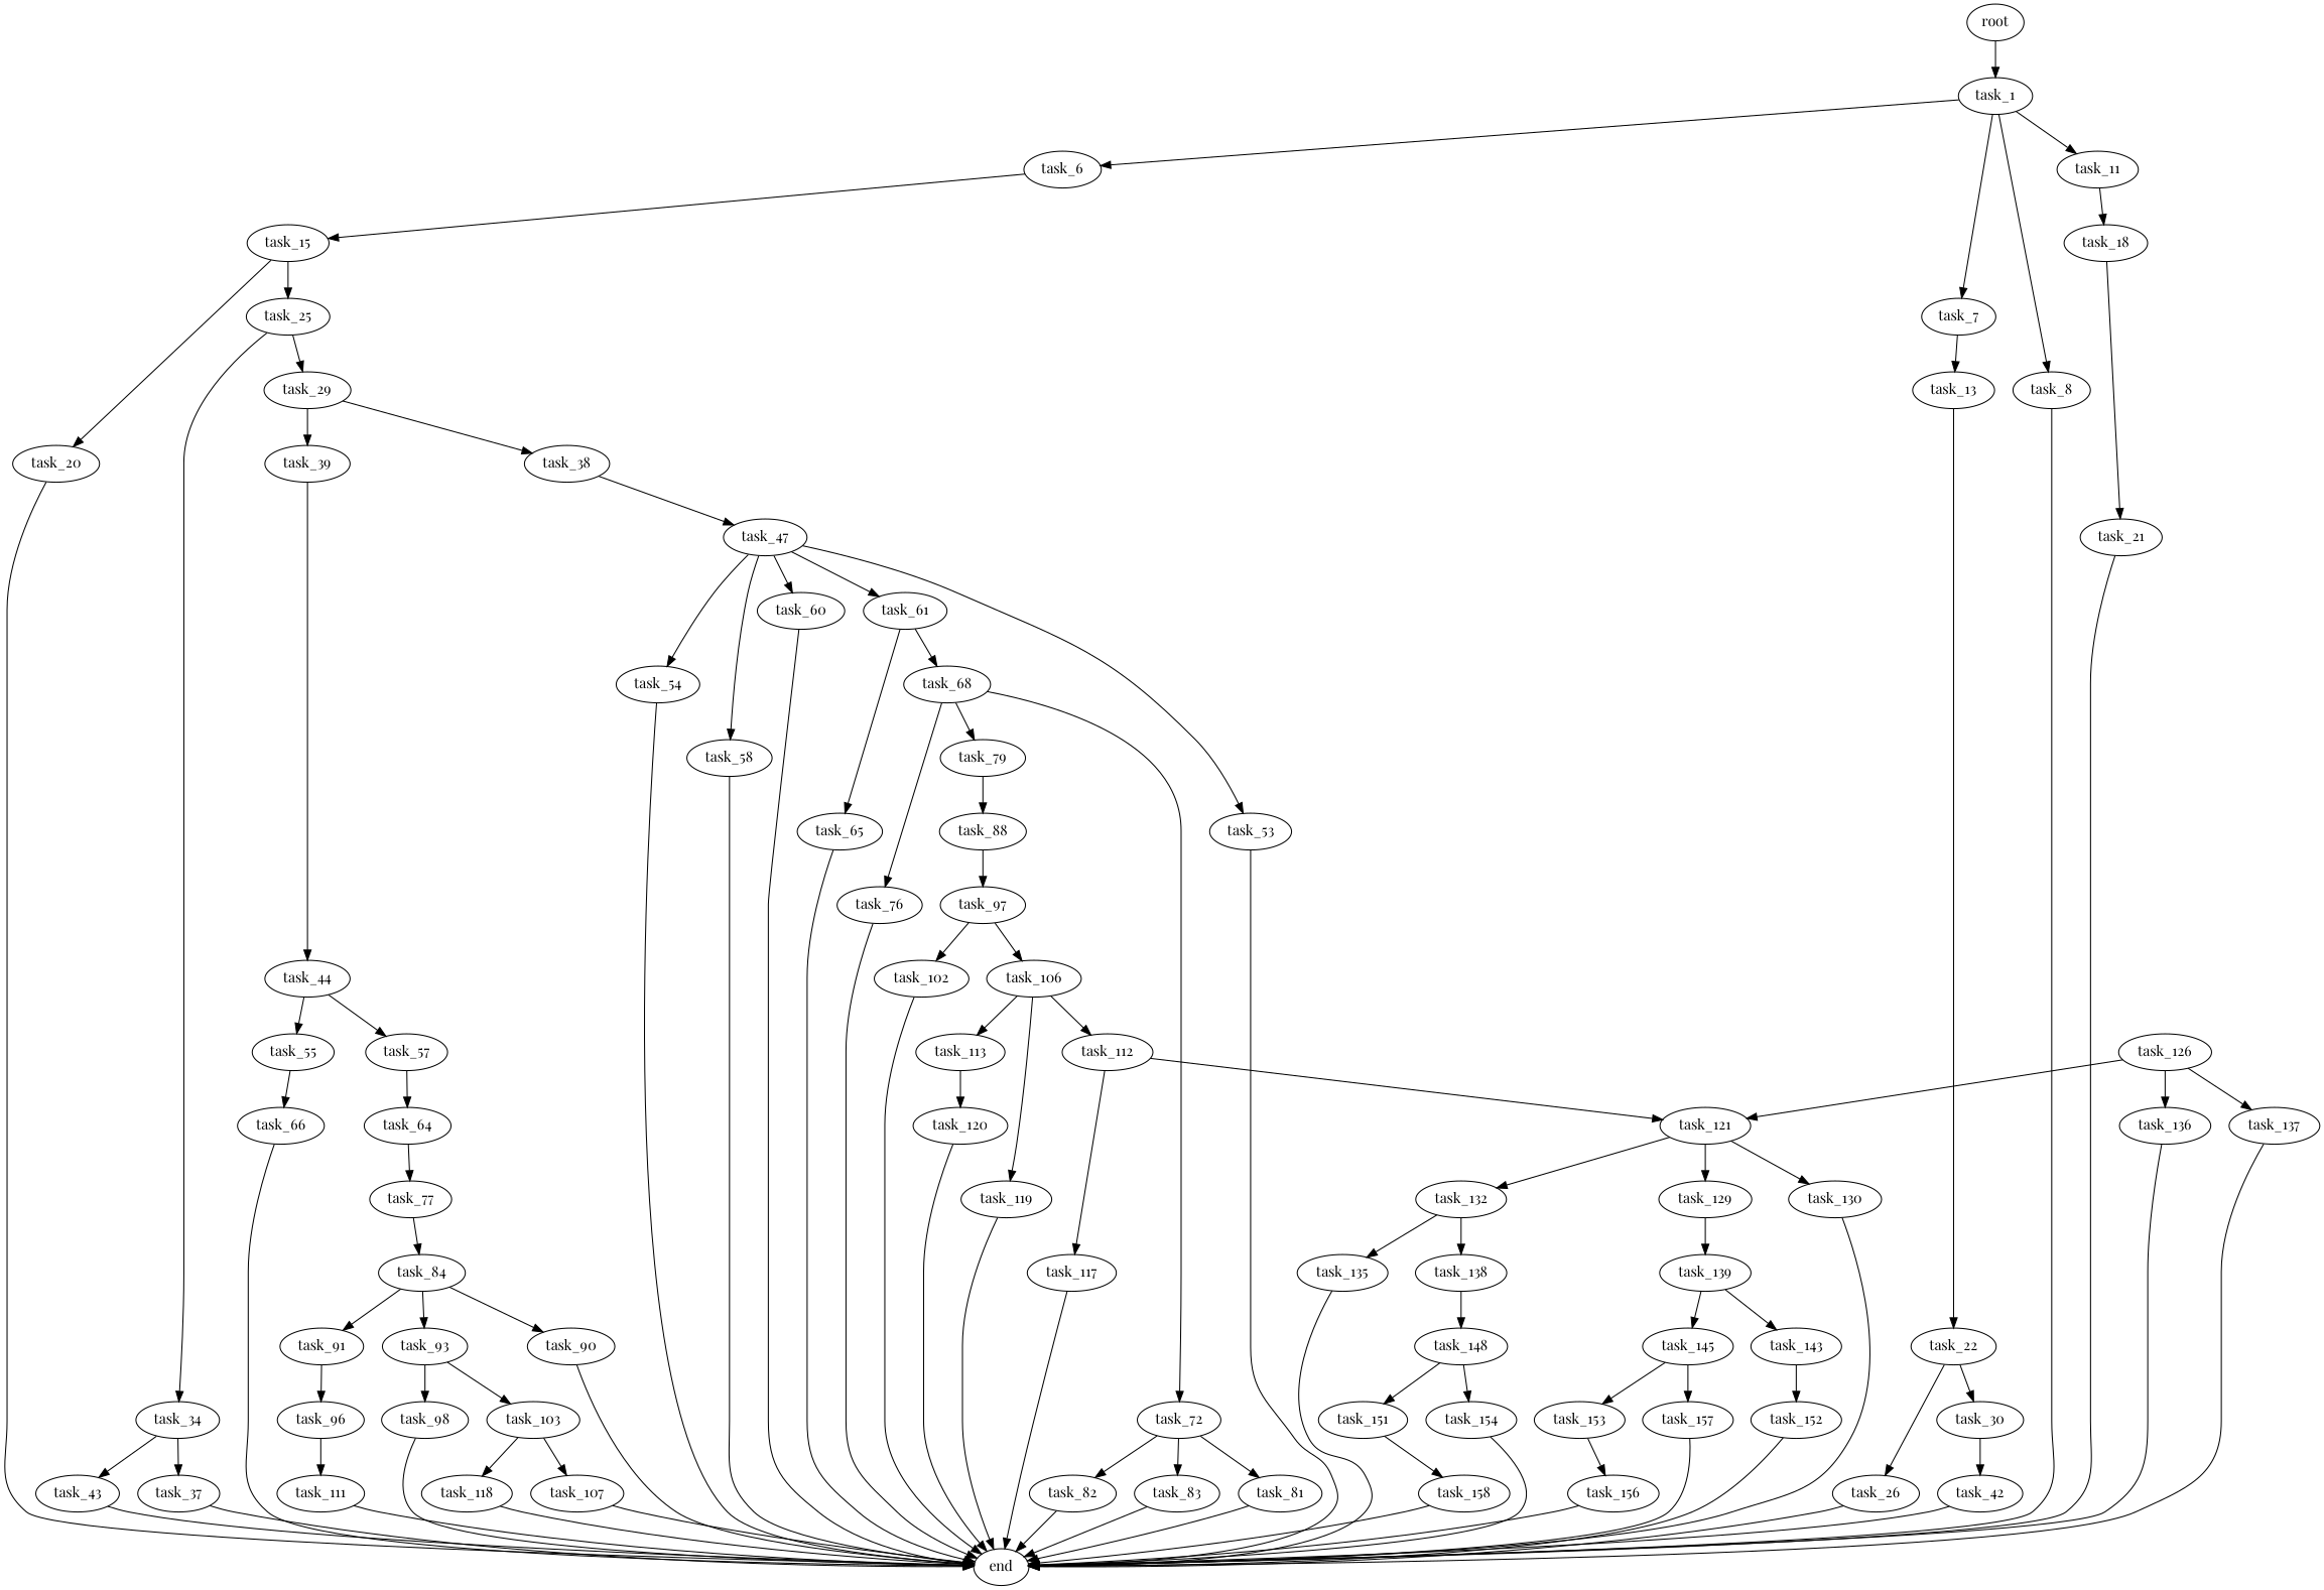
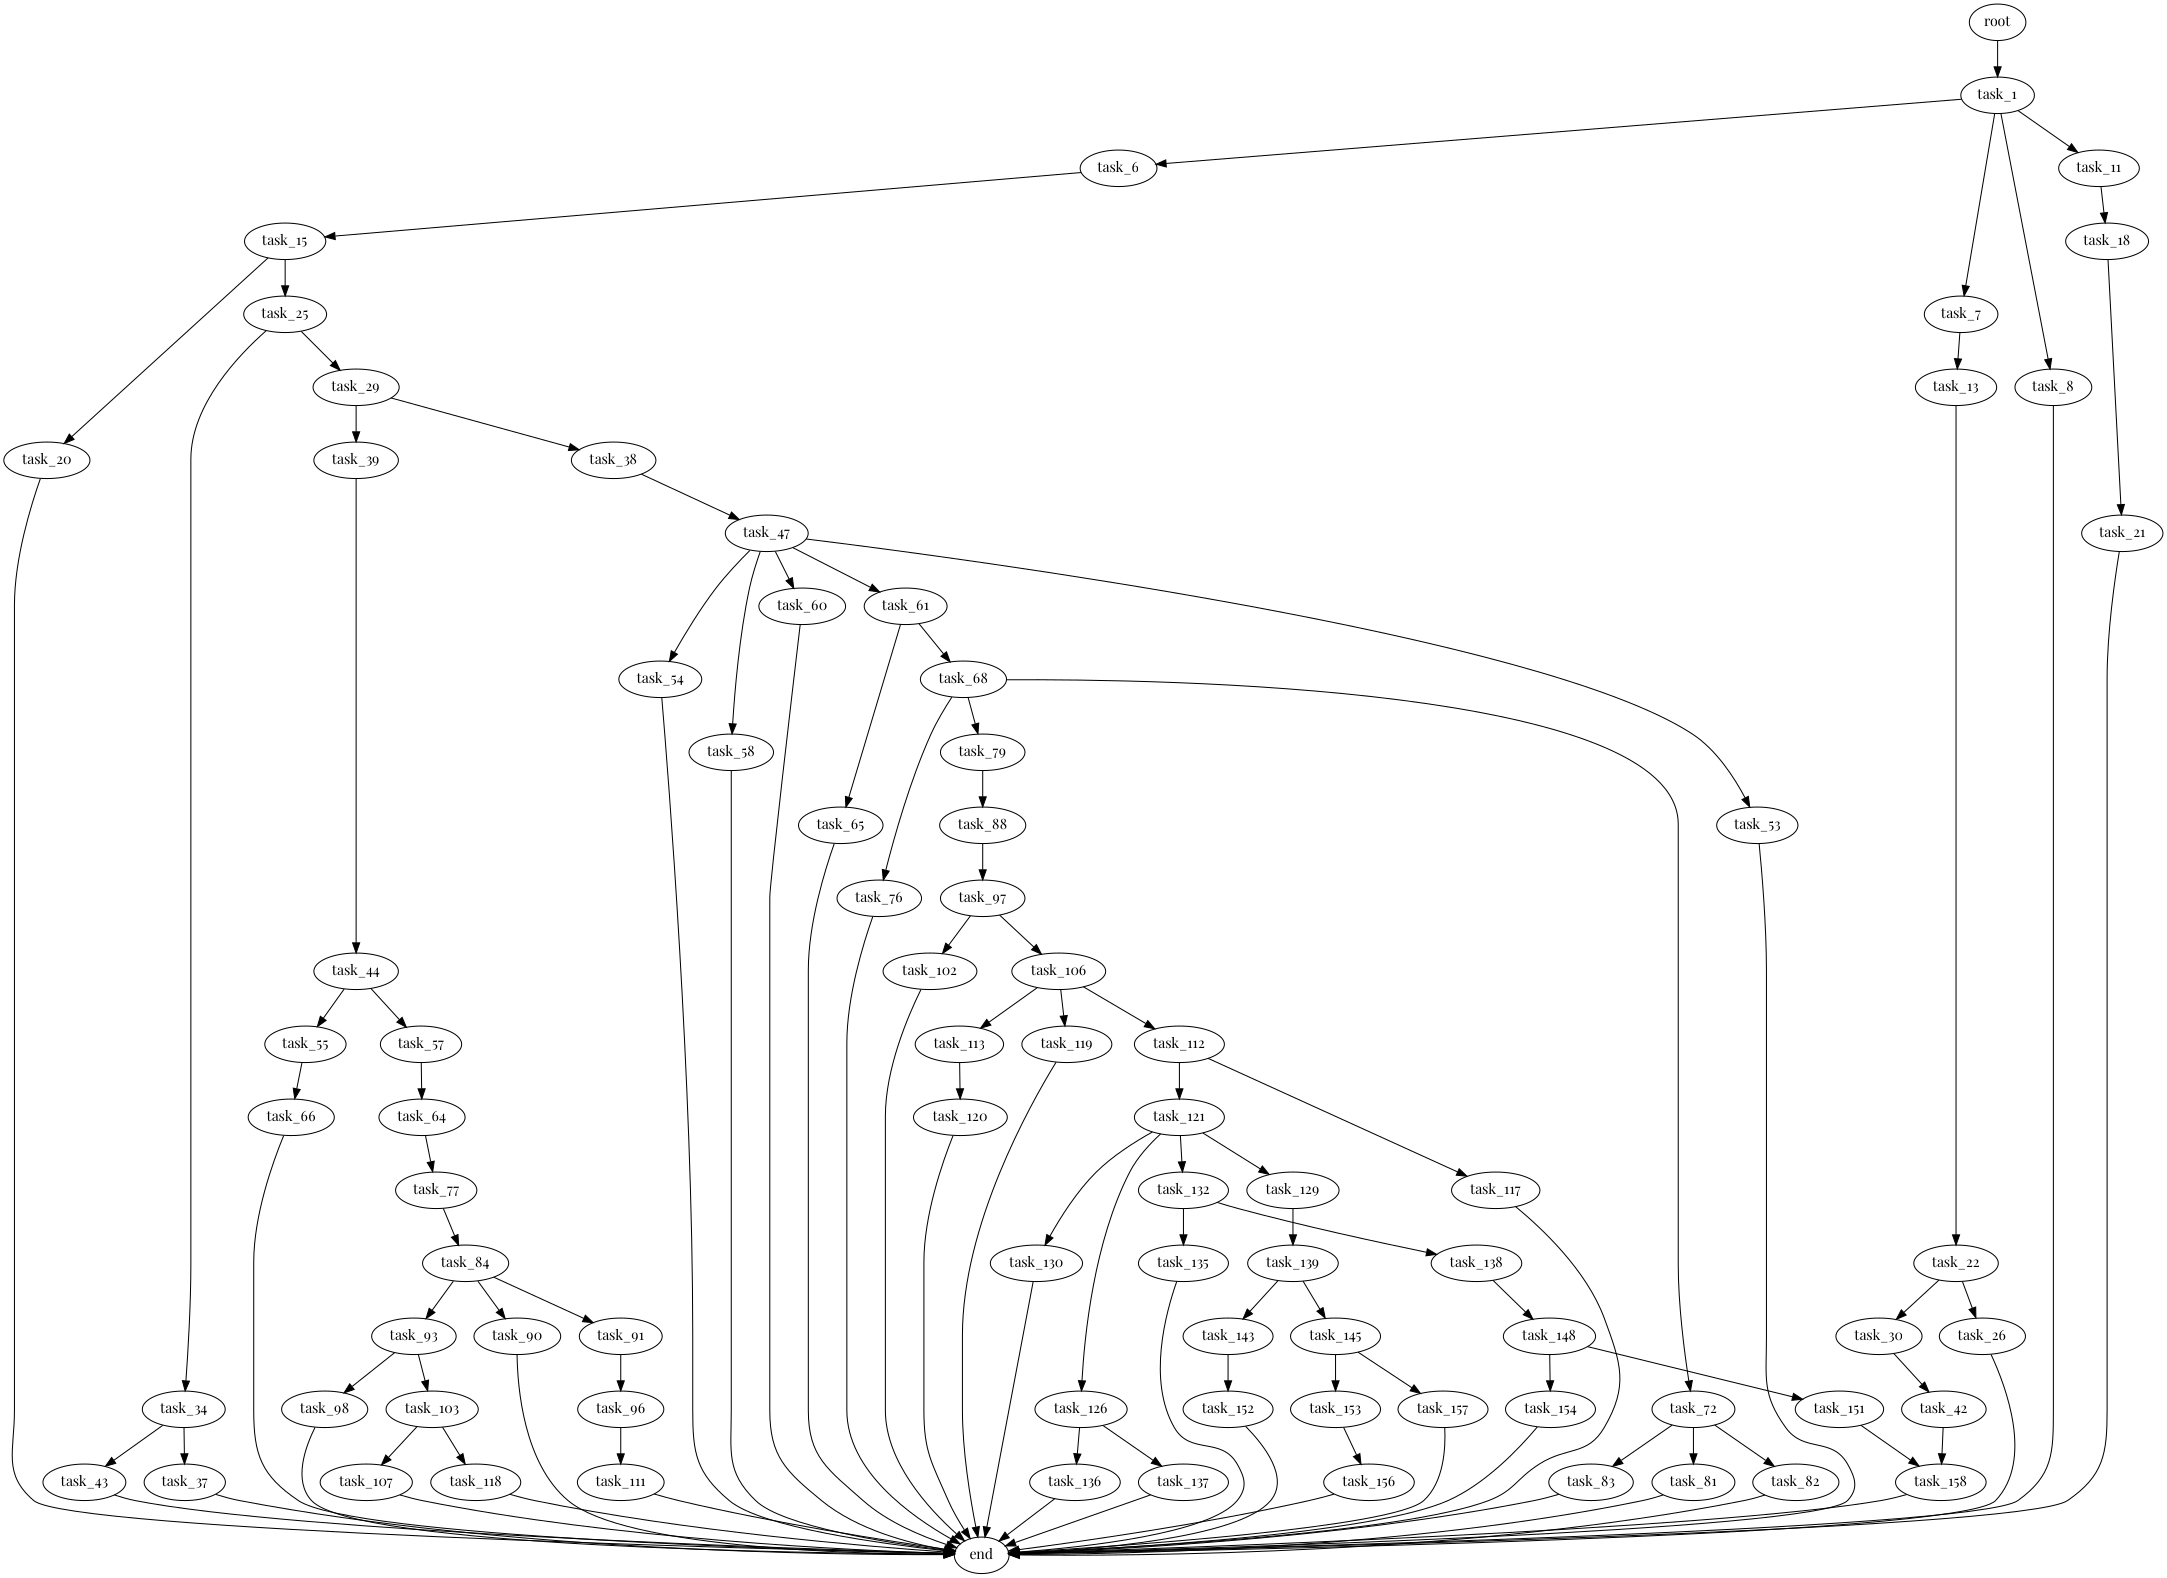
  digraph {
    fontname="Playfair Display"
    node [fontname="Playfair Display"]
    edge [fontname="Playfair Display"]
    root
    task_1
    task_6
    task_7
    task_8
    task_11
    task_15
    task_13
    end
    task_18
    task_20
    task_25
    task_22
    task_21
    task_29
    task_34
    task_26
    task_30
    task_42
    task_38
    task_39
    task_37
    task_43
    task_47
    task_44
    task_53
    task_54
    task_58
    task_60
    task_61
    task_55
    task_57
    task_65
    task_68
    task_66
    task_64
    task_77
    task_72
    task_76
    task_79
    task_84
    task_81
    task_82
    task_83
    task_88
    task_90
    task_91
    task_93
    task_97
    task_96
    task_98
    task_103
    task_102
    task_106
    task_111
    task_107
    task_118
    task_112
    task_113
    task_119
    task_117
    task_121
    task_120
    task_126
    task_129
    task_130
    task_132
    task_136
    task_137
    task_139
    task_135
    task_138
    task_143
    task_145
    task_148
    task_152
    task_153
    task_157
    task_151
    n80 [label=task_154]
    task_158
    task_156
    root -> task_1
    task_1 -> task_6
    task_1 -> task_7
    task_1 -> task_8
    task_1 -> task_11
    task_6 -> task_15
    task_7 -> task_13
    task_8 -> end
    task_11 -> task_18
    task_15 -> task_20
    task_15 -> task_25
    task_13 -> task_22
    task_18 -> task_21
    task_20 -> end
    task_25 -> task_29
    task_25 -> task_34
    task_22 -> task_26
    task_22 -> task_30
    task_21 -> end
    task_29 -> task_38
    task_29 -> task_39
    task_34 -> task_37
    task_34 -> task_43
    task_26 -> end
    task_30 -> task_42
-   task_42 -> end
+   task_42 -> task_158
    task_38 -> task_47
    task_39 -> task_44
    task_37 -> end
    task_43 -> end
    task_47 -> task_53
    task_47 -> task_54
    task_47 -> task_58
    task_47 -> task_60
    task_47 -> task_61
    task_44 -> task_55
    task_44 -> task_57
    task_53 -> end
    task_54 -> end
    task_58 -> end
    task_60 -> end
    task_61 -> task_65
    task_61 -> task_68
    task_55 -> task_66
    task_57 -> task_64
    task_65 -> end
    task_68 -> task_72
    task_68 -> task_76
    task_68 -> task_79
    task_66 -> end
    task_64 -> task_77
    task_77 -> task_84
    task_72 -> task_81
    task_72 -> task_82
    task_72 -> task_83
    task_76 -> end
    task_79 -> task_88
    task_84 -> task_90
    task_84 -> task_91
    task_84 -> task_93
    task_81 -> end
    task_82 -> end
    task_83 -> end
    task_88 -> task_97
    task_90 -> end
    task_91 -> task_96
    task_93 -> task_98
    task_93 -> task_103
    task_97 -> task_102
    task_97 -> task_106
    task_96 -> task_111
    task_98 -> end
    task_103 -> task_107
    task_103 -> task_118
    task_102 -> end
    task_106 -> task_112
    task_106 -> task_113
    task_106 -> task_119
    task_111 -> end
    task_107 -> end
    task_118 -> end
    task_112 -> task_117
    task_112 -> task_121
    task_113 -> task_120
    task_119 -> end
    task_117 -> end
-   task_126 -> task_121
+   task_121 -> task_126
    task_121 -> task_129
    task_121 -> task_130
    task_121 -> task_132
    task_120 -> end
    task_126 -> task_136
    task_126 -> task_137
    task_129 -> task_139
    task_130 -> end
    task_132 -> task_135
    task_132 -> task_138
    task_136 -> end
    task_137 -> end
    task_139 -> task_143
    task_139 -> task_145
    task_135 -> end
    task_138 -> task_148
    task_143 -> task_152
    task_145 -> task_153
    task_145 -> task_157
    task_148 -> task_151
    task_148 -> n80
    task_152 -> end
    task_153 -> task_156
    task_157 -> end
    task_151 -> task_158
    n80 -> end
    task_158 -> end
    task_156 -> end
  }
